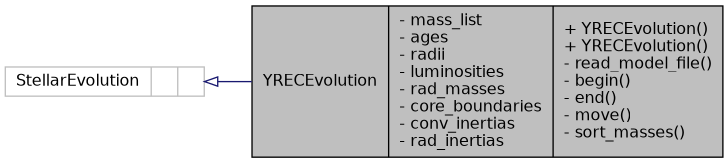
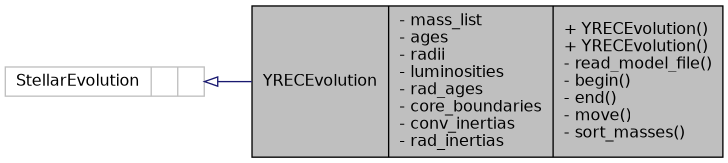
  digraph {
    rankdir=LR
    node [fontname=Helvetica fontsize=12 shape=record style=filled]
-   n1 [color=black fillcolor=grey75 fontcolor=black height=0.2 label="{YRECEvolution\n|- mass_list\l- ages\l- radii\l- luminosities\l- rad_masses\l- core_boundaries\l- conv_inertias\l- rad_inertias\l|+ YRECEvolution()\l+ YRECEvolution()\l- read_model_file()\l- begin()\l- end()\l- move()\l- sort_masses()\l}" width=0.4]
+   n1 [color=black fillcolor=grey75 fontcolor=black height=0.2 label="{YRECEvolution\n|- mass_list\l- ages\l- radii\l- luminosities\l- rad_ages\l- core_boundaries\l- conv_inertias\l- rad_inertias\l|+ YRECEvolution()\l+ YRECEvolution()\l- read_model_file()\l- begin()\l- end()\l- move()\l- sort_masses()\l}" width=0.4]
    n2 [color=grey75 fillcolor=white height=0.2 label="{StellarEvolution\n||}" width=0.4]
    n2 -> n1 [arrowtail=onormal color=midnightblue dir=back fontname=Helvetica fontsize=12 labelfontname=Helvetica labelfontsize=12 style=solid]
  }
